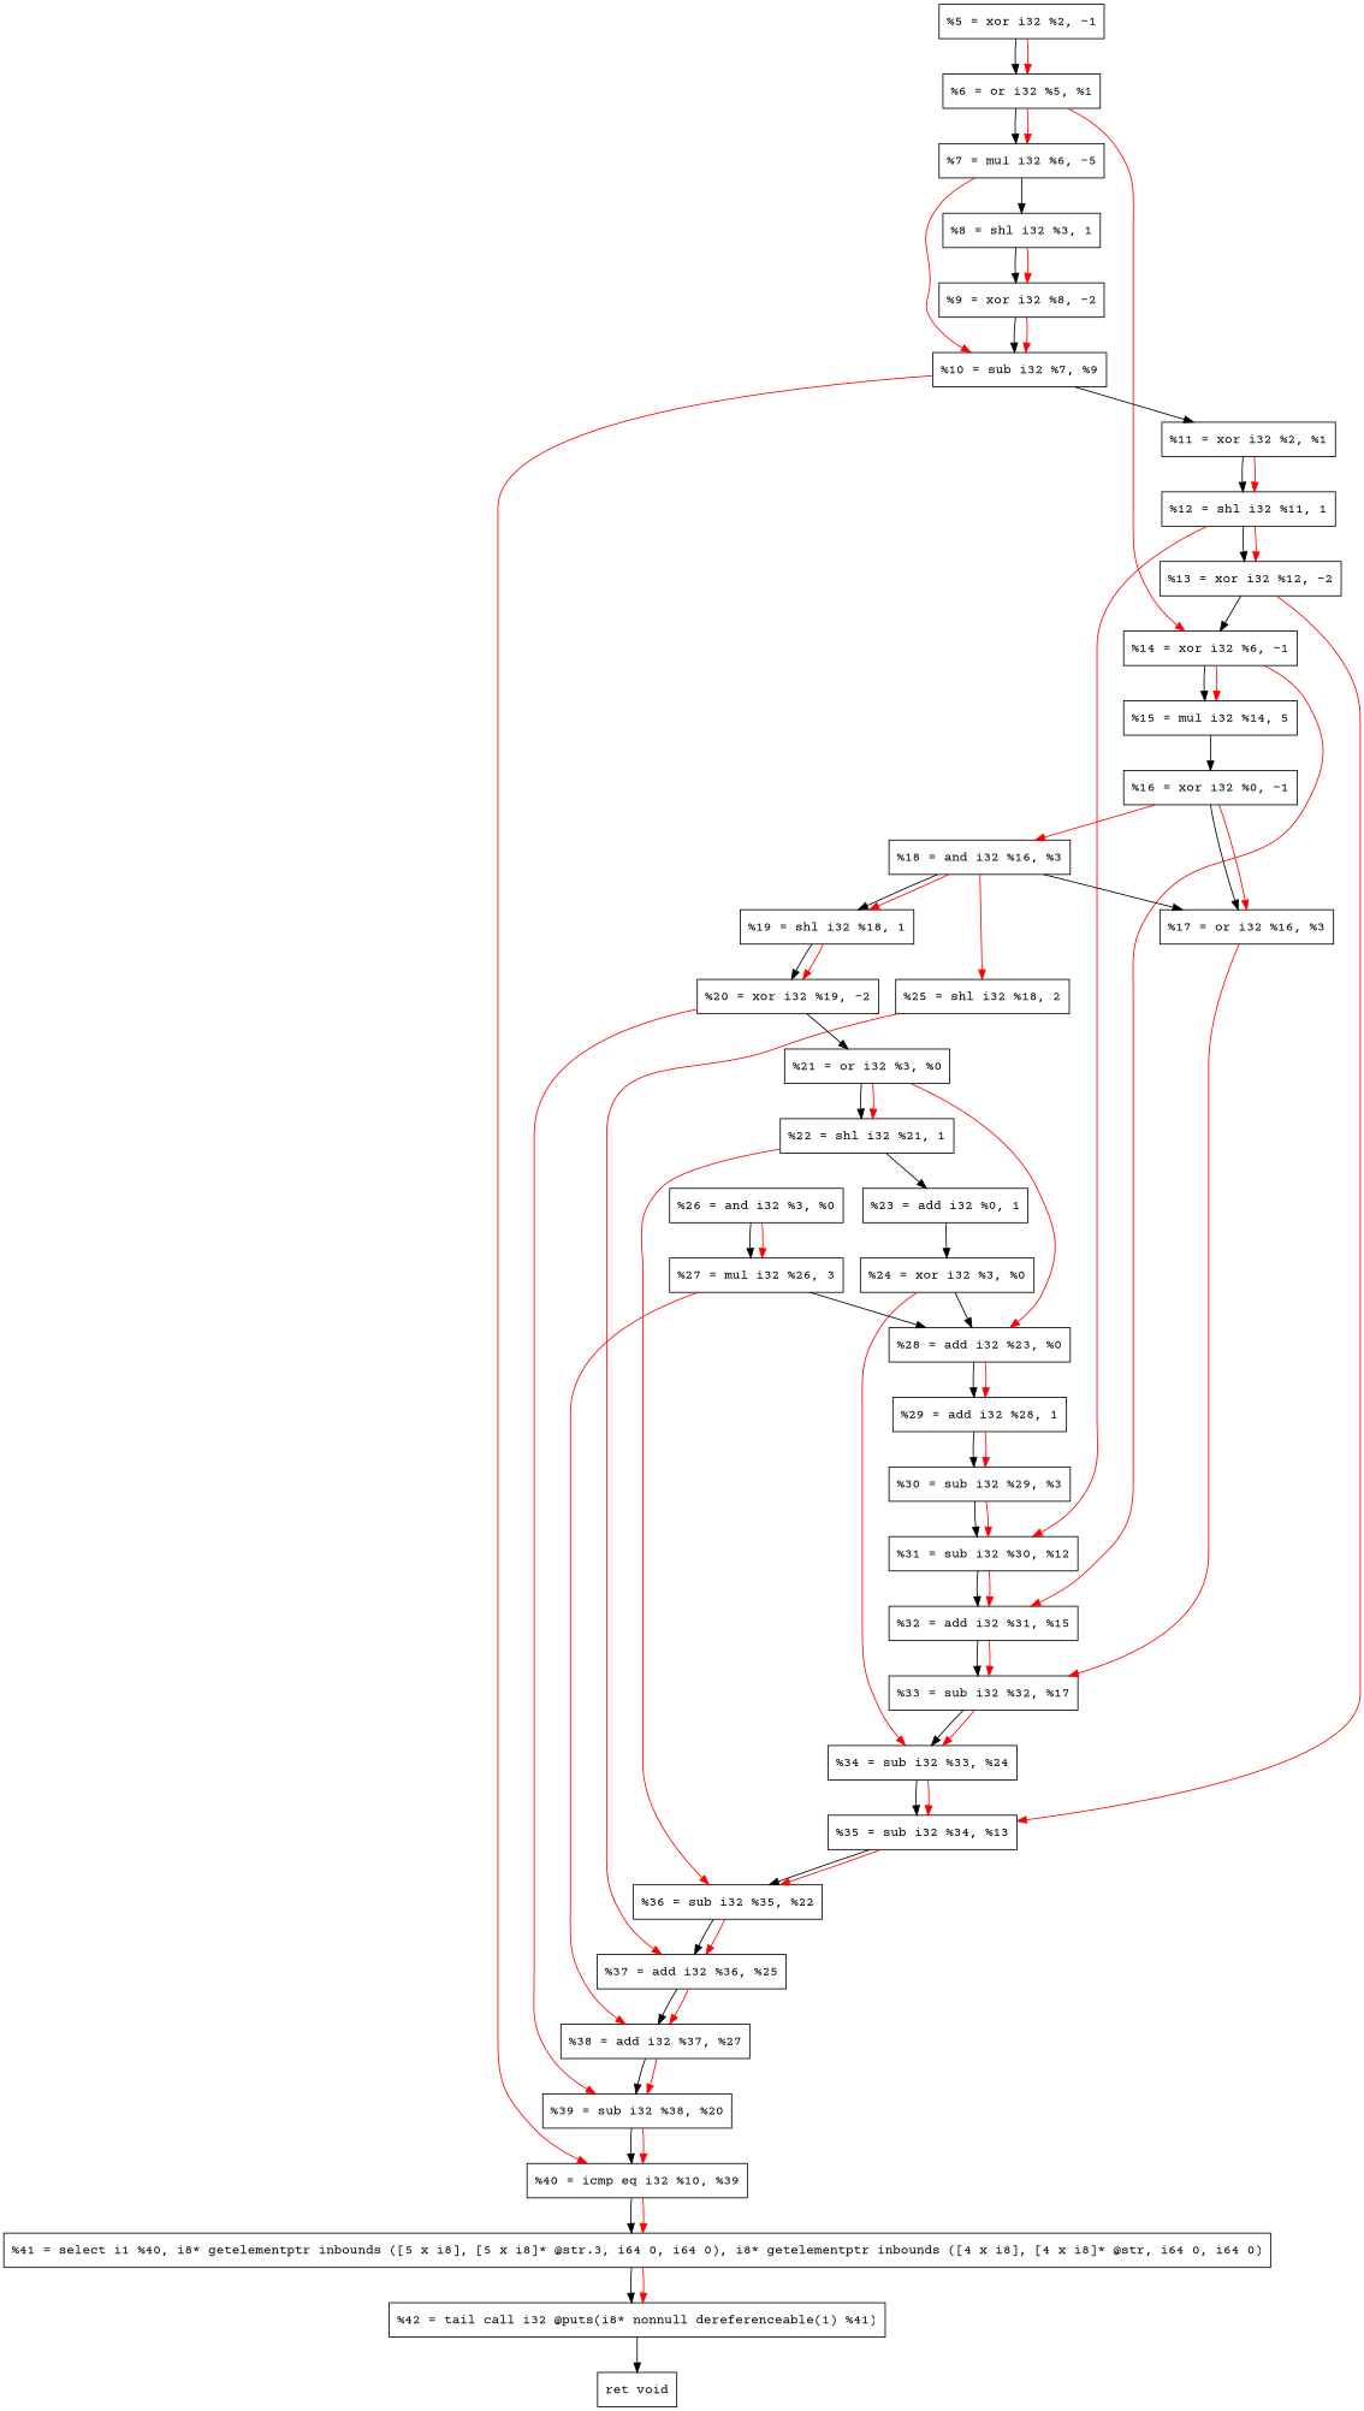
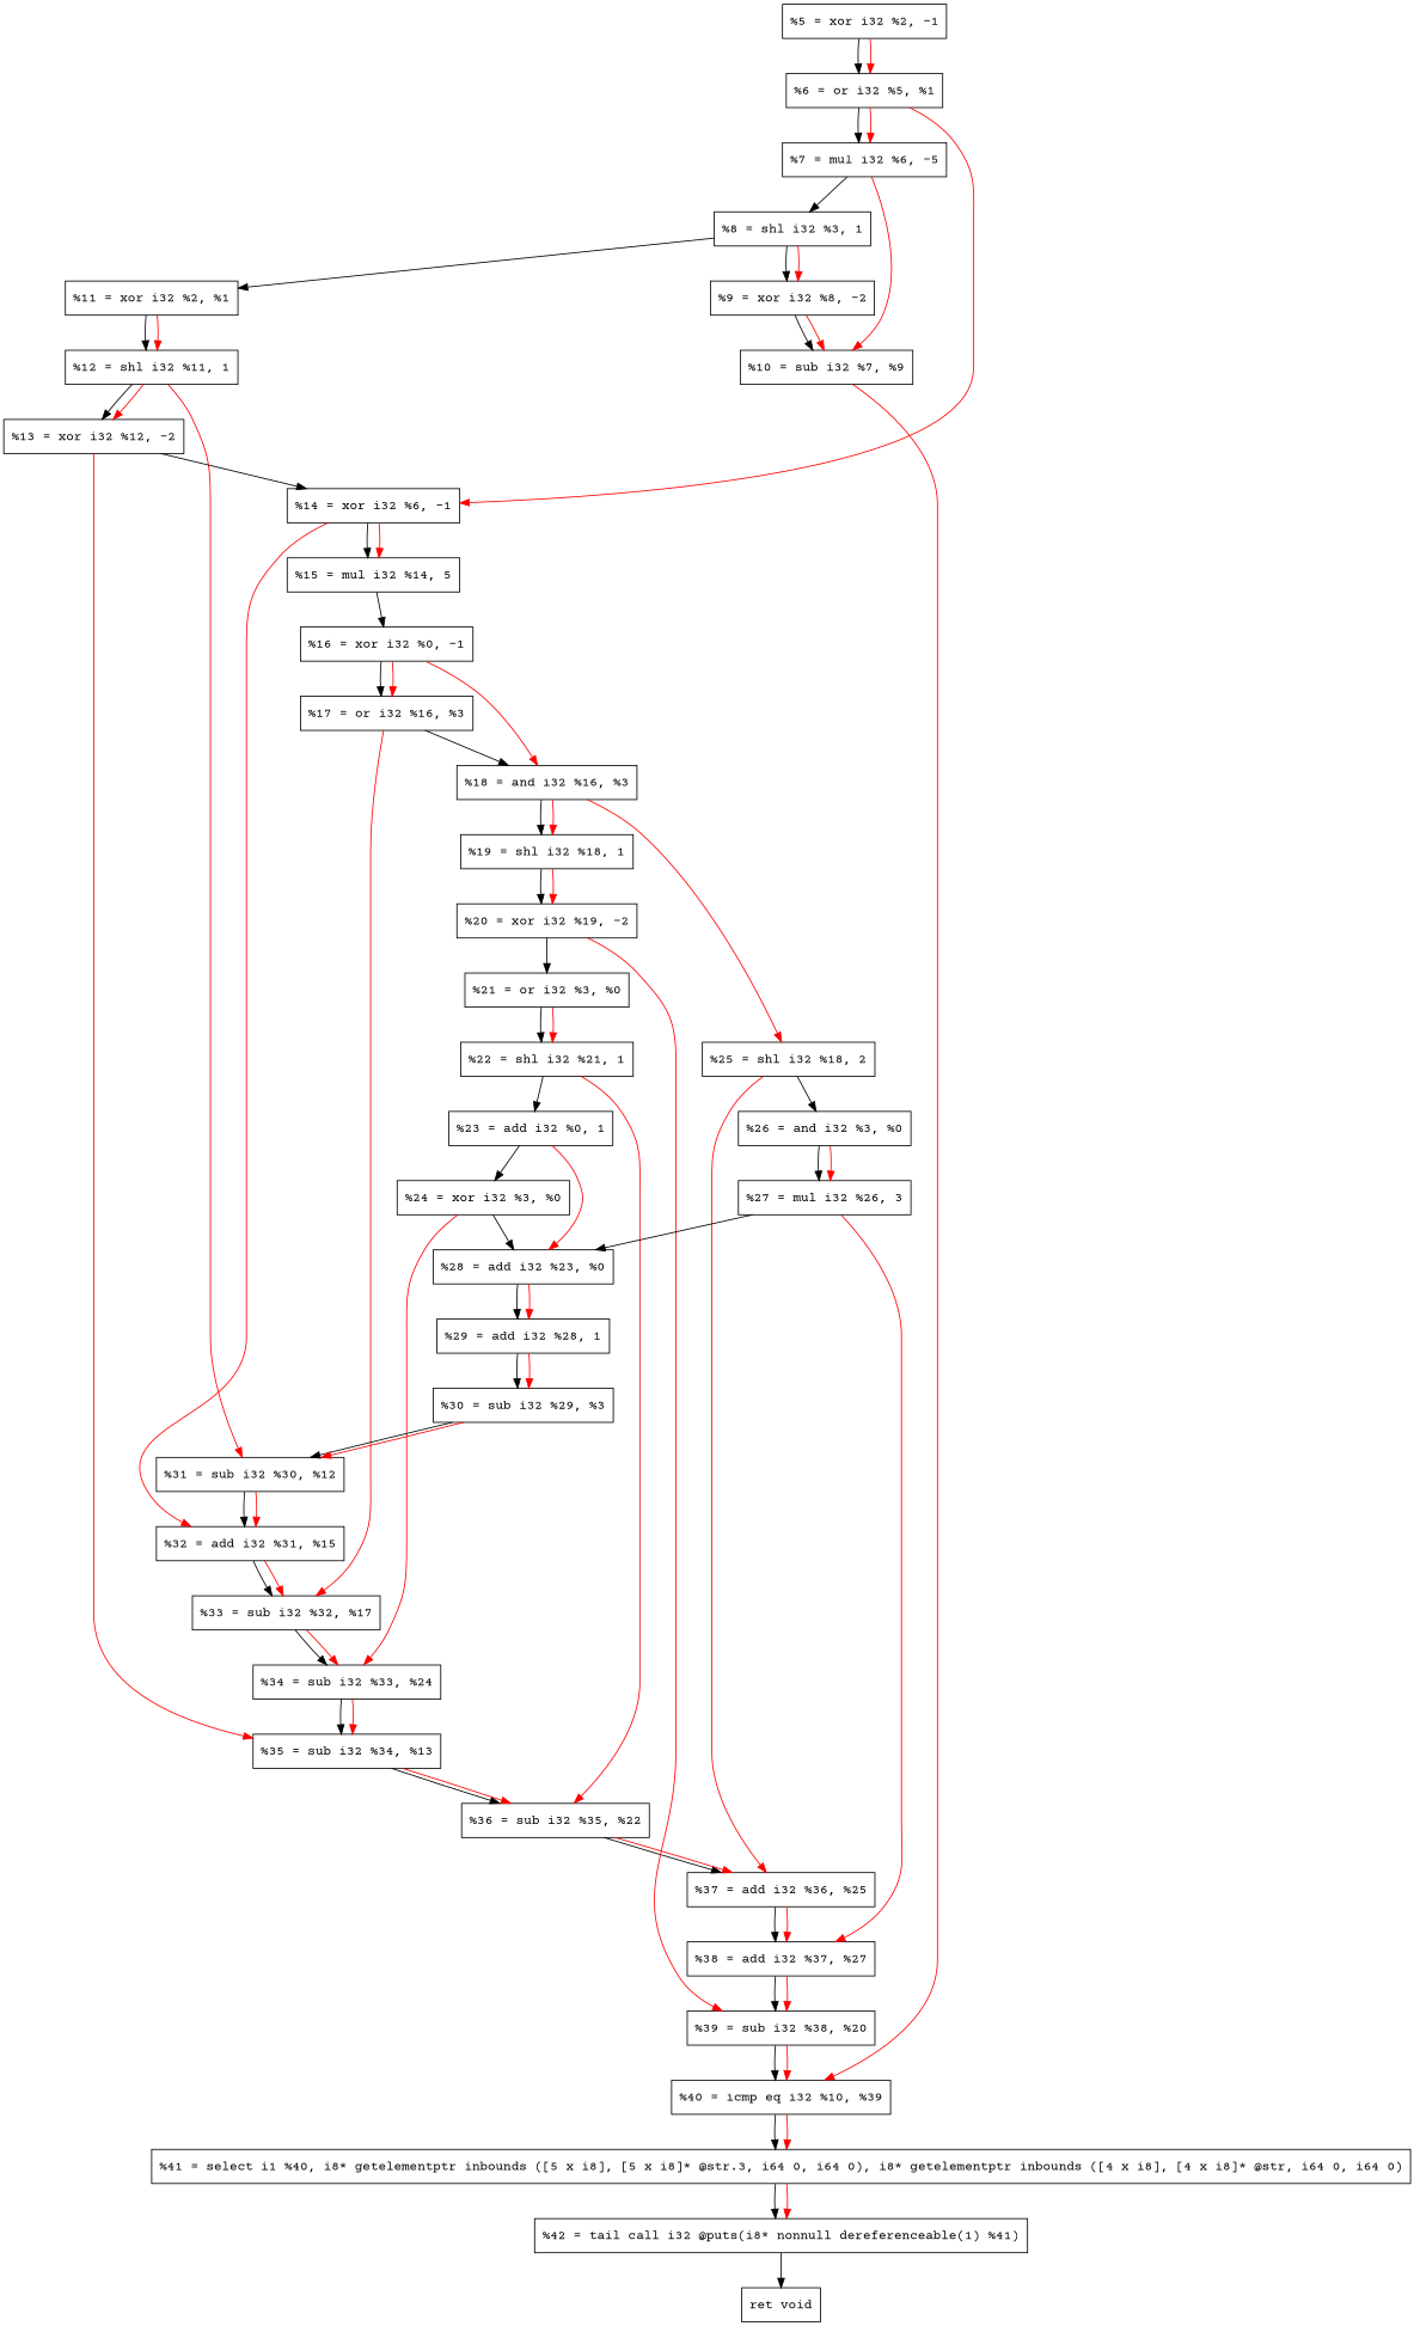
  digraph {
    fontname="Courier Prime"
    node [fontname="Courier Prime" shape=record]
    edge [fontname="Courier Prime" color=red]
    n1 [label="  %5 = xor i32 %2, -1"]
    n2 [label="  %6 = or i32 %5, %1"]
    n3 [label="  %7 = mul i32 %6, -5"]
    n4 [label="  %14 = xor i32 %6, -1"]
    n5 [label="  %8 = shl i32 %3, 1"]
    n6 [label="  %10 = sub i32 %7, %9"]
    n7 [label="  %15 = mul i32 %14, 5"]
    n8 [label="  %32 = add i32 %31, %15"]
    n9 [label="  %9 = xor i32 %8, -2"]
    n10 [label="  %11 = xor i32 %2, %1"]
    n11 [label="  %40 = icmp eq i32 %10, %39"]
    n12 [label="  %12 = shl i32 %11, 1"]
    n13 [label="  %41 = select i1 %40, i8* getelementptr inbounds ([5 x i8], [5 x i8]* @str.3, i64 0, i64 0), i8* getelementptr inbounds ([4 x i8], [4 x i8]* @str, i64 0, i64 0)"]
    n14 [label="  %13 = xor i32 %12, -2"]
    n15 [label="  %31 = sub i32 %30, %12"]
    n16 [label="  %35 = sub i32 %34, %13"]
    n17 [label="  %36 = sub i32 %35, %22"]
    n18 [label="  %16 = xor i32 %0, -1"]
    n19 [label="  %17 = or i32 %16, %3"]
    n20 [label="  %18 = and i32 %16, %3"]
    n21 [label="  %33 = sub i32 %32, %17"]
    n22 [label="  %19 = shl i32 %18, 1"]
    n23 [label="  %25 = shl i32 %18, 2"]
    n24 [label="  %34 = sub i32 %33, %24"]
    n25 [label="  %20 = xor i32 %19, -2"]
    n26 [label="  %26 = and i32 %3, %0"]
    n27 [label="  %37 = add i32 %36, %25"]
    n28 [label="  %21 = or i32 %3, %0"]
    n29 [label="  %39 = sub i32 %38, %20"]
    n30 [label="  %22 = shl i32 %21, 1"]
    n31 [label="  %23 = add i32 %0, 1"]
    n32 [label="  %24 = xor i32 %3, %0"]
    n33 [label="  %28 = add i32 %23, %0"]
    n34 [label="  %29 = add i32 %28, 1"]
    n35 [label="  %27 = mul i32 %26, 3"]
    n36 [label="  %38 = add i32 %37, %27"]
    n37 [label="  %30 = sub i32 %29, %3"]
    n38 [label="  %42 = tail call i32 @puts(i8* nonnull dereferenceable(1) %41)"]
    n39 [label="  ret void"]
    n1 -> n2 [color=""]
    n1 -> n2
    n2 -> n3 [color=""]
    n2 -> n3
    n2 -> n4
    n3 -> n5 [color=""]
    n3 -> n6
    n4 -> n7 [color=""]
    n4 -> n7
    n4 -> n8
    n5 -> n9 [color=""]
    n5 -> n9
-   n6 -> n10 [color=""]
+   n5 -> n10 [color=""]
    n6 -> n11
    n7 -> n18 [color=""]
    n8 -> n21 [color=""]
    n8 -> n21
    n9 -> n6 [color=""]
    n9 -> n6
    n10 -> n12 [color=""]
    n10 -> n12
    n11 -> n13 [color=""]
    n11 -> n13
    n12 -> n14 [color=""]
    n12 -> n14
    n12 -> n15
    n13 -> n38 [color=""]
    n13 -> n38
    n14 -> n4 [color=""]
    n14 -> n16
    n15 -> n8 [color=""]
    n15 -> n8
    n16 -> n17 [color=""]
    n16 -> n17
    n17 -> n27 [color=""]
    n17 -> n27
    n18 -> n19 [color=""]
    n18 -> n19
    n18 -> n20
-   n20 -> n19 [color=""]
+   n19 -> n20 [color=""]
    n19 -> n21
    n20 -> n22 [color=""]
    n20 -> n22
    n20 -> n23
    n21 -> n24 [color=""]
    n21 -> n24
    n22 -> n25 [color=""]
    n22 -> n25
+   n23 -> n26 [color=""]
    n23 -> n27
    n24 -> n16 [color=""]
    n24 -> n16
    n25 -> n28 [color=""]
    n25 -> n29
    n26 -> n35 [color=""]
    n26 -> n35
    n27 -> n36 [color=""]
    n27 -> n36
    n28 -> n30 [color=""]
    n28 -> n30
    n29 -> n11 [color=""]
    n29 -> n11
    n30 -> n17
    n30 -> n31 [color=""]
    n31 -> n32 [color=""]
-   n28 -> n33
+   n31 -> n33
    n32 -> n24
    n32 -> n33 [color=""]
    n33 -> n34 [color=""]
    n33 -> n34
    n34 -> n37 [color=""]
    n34 -> n37
    n35 -> n33 [color=""]
    n35 -> n36
    n36 -> n29 [color=""]
    n36 -> n29
    n37 -> n15 [color=""]
    n37 -> n15
    n38 -> n39 [color=""]
  }
